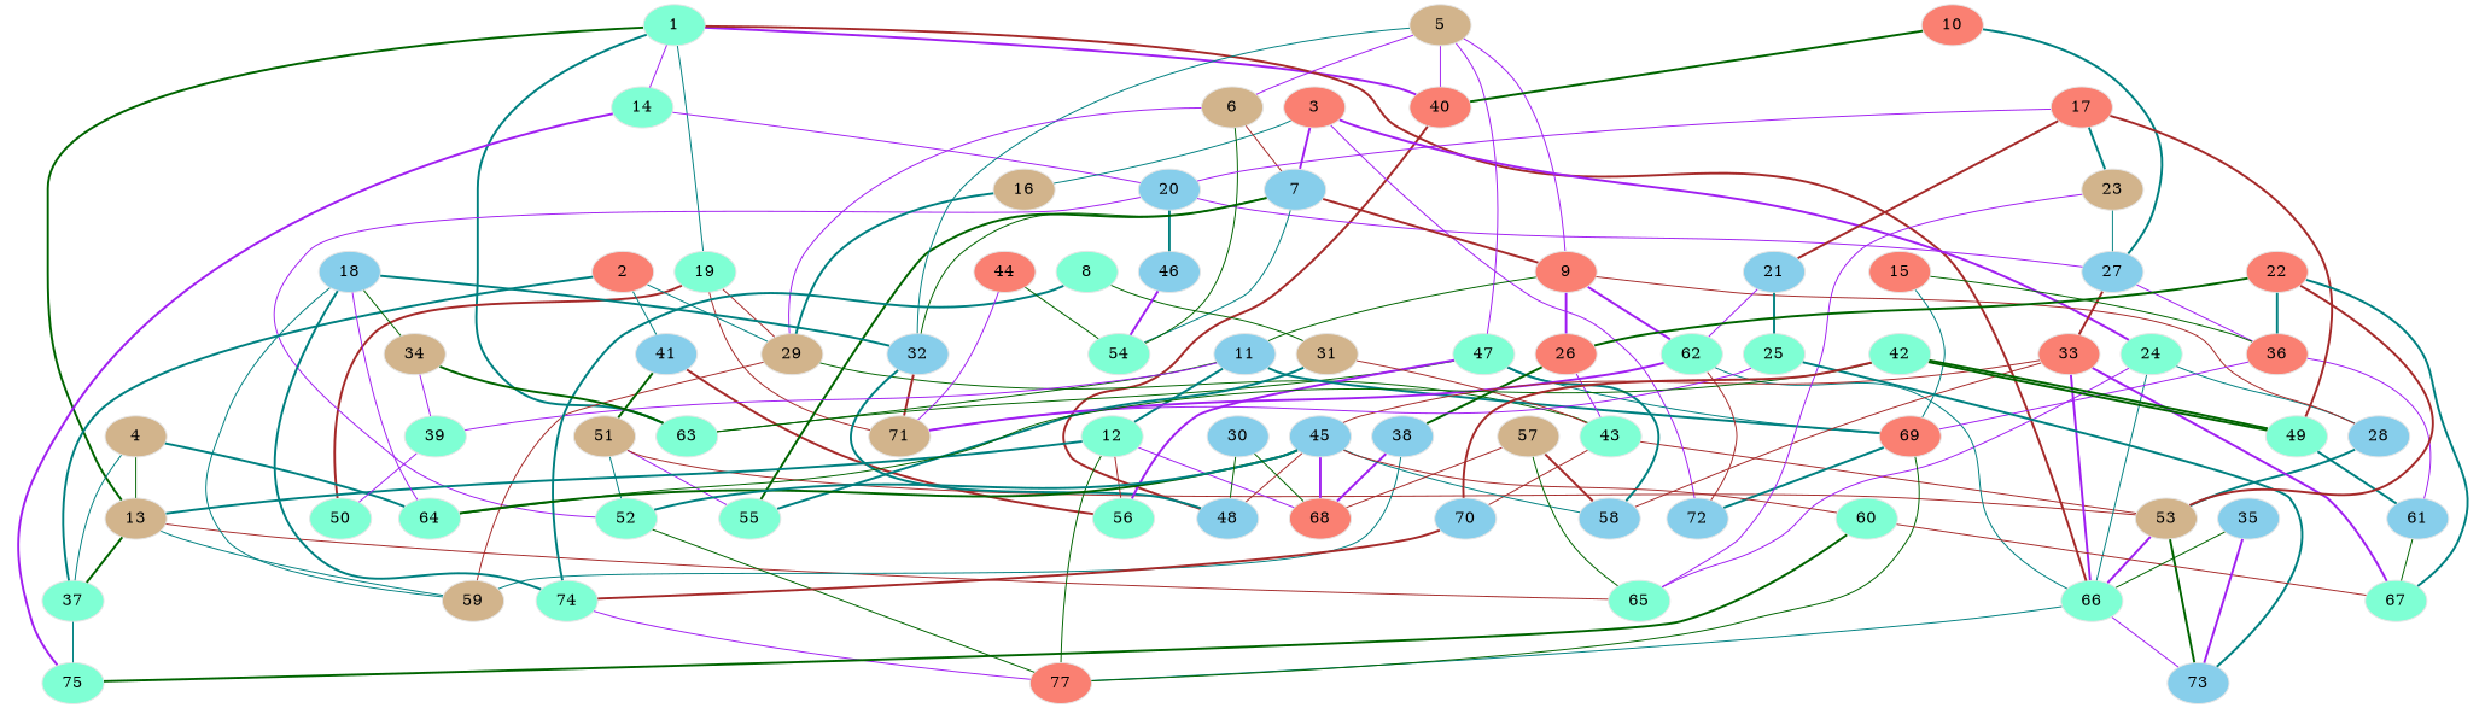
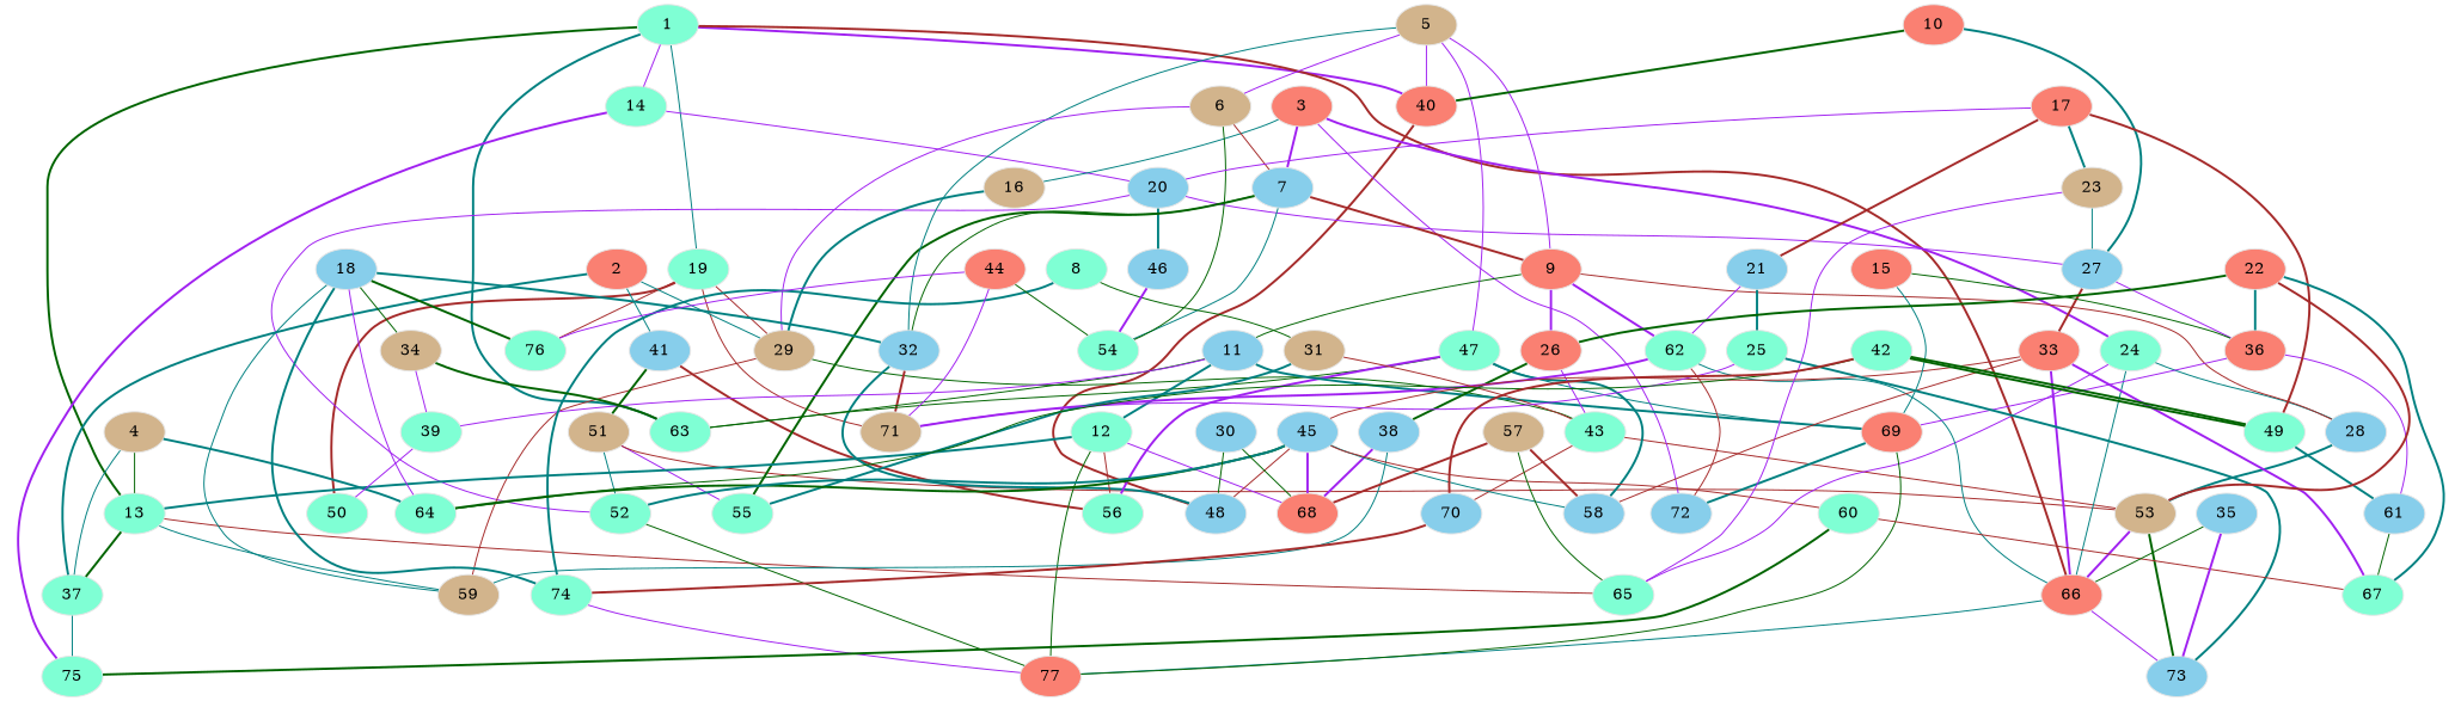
  graph {
    node [color=gray90 fillcolor=aquamarine style=filled]
    edge [color=purple style=solid]
    1
-   13 [fillcolor=tan]
+   13
    14
    19
    40 [fillcolor=salmon]
    63
-   66
+   66 [fillcolor=salmon]
    37
    59 [fillcolor=tan]
    65
    20 [fillcolor=skyblue]
    75
    29 [fillcolor=tan]
+   76
    50
    71 [fillcolor=tan]
    48 [fillcolor=skyblue]
    77 [fillcolor=salmon]
    73 [fillcolor=skyblue]
    2 [fillcolor=salmon]
    41 [fillcolor=skyblue]
    43
    56
    51 [fillcolor=tan]
    3 [fillcolor=salmon]
    7 [fillcolor=skyblue]
    16 [fillcolor=tan]
    24
    72 [fillcolor=skyblue]
    9 [fillcolor=salmon]
    32 [fillcolor=skyblue]
    54
    55
    28 [fillcolor=skyblue]
    4 [fillcolor=tan]
    64
    5 [fillcolor=tan]
    6 [fillcolor=tan]
    47
    11 [fillcolor=skyblue]
    26 [fillcolor=salmon]
    62
    69 [fillcolor=salmon]
    58 [fillcolor=skyblue]
    31 [fillcolor=tan]
    8
    74
    12
    39
    38 [fillcolor=skyblue]
    53 [fillcolor=tan]
    10 [fillcolor=salmon]
    27 [fillcolor=skyblue]
    36 [fillcolor=salmon]
    33 [fillcolor=salmon]
    68 [fillcolor=salmon]
    46 [fillcolor=skyblue]
    52
    15 [fillcolor=salmon]
    61 [fillcolor=skyblue]
    17 [fillcolor=salmon]
    21 [fillcolor=skyblue]
    23 [fillcolor=tan]
    49
    25
    18 [fillcolor=skyblue]
    34 [fillcolor=tan]
    22 [fillcolor=salmon]
    67
    70 [fillcolor=skyblue]
    45 [fillcolor=skyblue]
    30 [fillcolor=skyblue]
    60
    35 [fillcolor=skyblue]
    42
    44 [fillcolor=salmon]
    57 [fillcolor=tan]
    1 -- 13 [color=darkgreen style=bold]
    1 -- 14
    1 -- 19 [color=teal]
    1 -- 40 [style=bold]
    1 -- 63 [color=teal style=bold]
    1 -- 66 [color=brown style=bold]
    13 -- 37 [color=darkgreen style=bold]
    13 -- 59 [color=teal]
    13 -- 65 [color=brown]
    14 -- 20
    14 -- 75 [style=bold]
    19 -- 29 [color=brown]
+   19 -- 76 [color=brown]
    19 -- 50 [color=brown style=bold]
    19 -- 71 [color=brown]
    40 -- 48 [color=brown style=bold]
    66 -- 77 [color=teal]
    66 -- 73
    37 -- 75 [color=teal]
    20 -- 27
    20 -- 46 [color=teal style=bold]
    20 -- 52
    29 -- 59 [color=brown]
    29 -- 43 [color=darkgreen]
    2 -- 37 [color=teal style=bold]
    2 -- 29 [color=teal]
    2 -- 41 [color=teal]
    41 -- 56 [color=brown style=bold]
    41 -- 51 [color=darkgreen style=bold]
    43 -- 53 [color=brown]
    43 -- 70 [color=brown]
    51 -- 55
    51 -- 53 [color=brown]
    51 -- 52 [color=teal]
    3 -- 7 [style=bold]
    3 -- 16 [color=teal]
    3 -- 24 [style=bold]
    3 -- 72
    7 -- 9 [color=brown style=bold]
    7 -- 32 [color=darkgreen]
    7 -- 54 [color=teal]
    7 -- 55 [color=darkgreen style=bold]
    16 -- 29 [color=teal style=bold]
    24 -- 66 [color=teal]
    24 -- 65
    24 -- 28 [color=teal]
    9 -- 28 [color=brown]
    9 -- 11 [color=darkgreen]
    9 -- 26 [style=bold]
    9 -- 62 [style=bold]
    32 -- 71 [color=brown style=bold]
    32 -- 48 [color=teal style=bold]
    28 -- 53 [color=teal style=bold]
    4 -- 13 [color=darkgreen]
    4 -- 37 [color=teal]
    4 -- 64 [color=teal style=bold]
    5 -- 40
    5 -- 9
    5 -- 32 [color=teal]
    5 -- 6
    5 -- 47
    6 -- 29
    6 -- 7 [color=brown]
    6 -- 54 [color=darkgreen]
    47 -- 63 [color=darkgreen]
    47 -- 56 [style=bold]
    47 -- 69 [color=teal]
    47 -- 58 [color=teal style=bold]
    11 -- 63 [color=darkgreen]
    11 -- 69 [color=teal style=bold]
    11 -- 12 [color=teal style=bold]
    11 -- 39
    26 -- 43
    26 -- 38 [color=darkgreen style=bold]
    62 -- 66 [color=teal]
    62 -- 71 [style=bold]
    62 -- 72 [color=brown]
    69 -- 77 [color=darkgreen]
    69 -- 72 [color=teal style=bold]
    31 -- 43 [color=brown]
    31 -- 55 [color=teal style=bold]
    8 -- 31 [color=darkgreen]
    8 -- 74 [color=teal style=bold]
    74 -- 77
    12 -- 13 [color=teal style=bold]
    12 -- 77 [color=darkgreen]
    12 -- 56 [color=brown]
    12 -- 68
    39 -- 50
    38 -- 59 [color=teal]
    38 -- 68 [style=bold]
    53 -- 66 [style=bold]
    53 -- 73 [color=darkgreen style=bold]
    10 -- 40 [color=darkgreen style=bold]
    10 -- 27 [color=teal style=bold]
    27 -- 36
    27 -- 33 [color=brown style=bold]
    36 -- 69
    36 -- 61
    33 -- 66 [style=bold]
    33 -- 58 [color=brown]
    33 -- 67 [style=bold]
    33 -- 45 [color=brown]
    46 -- 54 [style=bold]
    52 -- 77 [color=darkgreen]
    15 -- 69 [color=teal]
    15 -- 36 [color=darkgreen]
    61 -- 67 [color=darkgreen]
    17 -- 20
    17 -- 21 [color=brown style=bold]
    17 -- 23 [color=teal style=bold]
    17 -- 49 [color=brown style=bold]
    21 -- 62
    21 -- 25 [color=teal style=bold]
    23 -- 65
    23 -- 27 [color=teal]
    49 -- 61 [color=teal style=bold]
    25 -- 71
    25 -- 73 [color=teal style=bold]
    18 -- 59 [color=teal]
+   18 -- 76 [color=darkgreen style=bold]
    18 -- 32 [color=teal style=bold]
    18 -- 64
    18 -- 74 [color=teal style=bold]
    18 -- 34 [color=darkgreen]
    34 -- 63 [color=darkgreen style=bold]
    34 -- 39
    22 -- 26 [color=darkgreen style=bold]
    22 -- 53 [color=brown style=bold]
    22 -- 36 [color=teal style=bold]
    22 -- 67 [color=teal style=bold]
    70 -- 74 [color=brown style=bold]
    45 -- 48 [color=brown]
    45 -- 64 [color=darkgreen style=bold]
    45 -- 58 [color=teal]
    45 -- 68 [style=bold]
    45 -- 52 [color=teal style=bold]
    45 -- 60 [color=brown]
    30 -- 48 [color=darkgreen]
    30 -- 68 [color=darkgreen]
    60 -- 75 [color=darkgreen style=bold]
    60 -- 67 [color=brown]
    35 -- 66 [color=darkgreen]
    35 -- 73 [style=bold]
    42 -- 64 [color=darkgreen]
    42 -- 49 [color=darkgreen style=bold]
    42 -- 49 [color=darkgreen style=bold]
    42 -- 70 [color=brown style=bold]
+   44 -- 76
    44 -- 71
    44 -- 54 [color=darkgreen]
    57 -- 65 [color=darkgreen]
    57 -- 58 [color=brown style=bold]
-   57 -- 68 [color=brown]
+   57 -- 68 [color=brown style=bold]
  }
